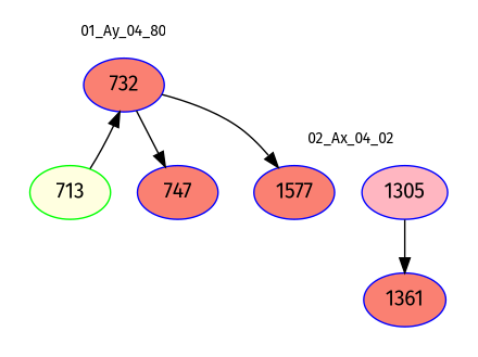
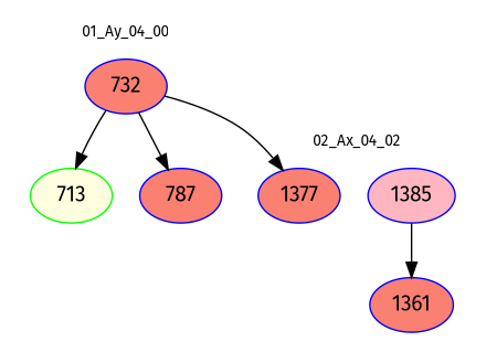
  digraph {
    fontname="Fira Sans"
    node [color=blue fillcolor=salmon fontname="Fira Sans" style=filled]
    edge [color=black fontname="Fira Sans"]
    n1 [label=732]
    n2 [color=green fillcolor=lightyellow label=713]
-   n3 [label=747]
-   n4 [fillcolor=lightpink label=1305]
+   n3 [label=787]
+   n4 [fillcolor=lightpink label=1385]
    n5 [label=1361]
-   n6 [label=1577]
+   n6 [label=1377]
    subgraph cluster_1 {
      color=white
      fontsize=10
-     label="01_Ay_04_80"
+     label="01_Ay_04_00"
      n1
      n2
      n3
    }
    subgraph cluster_2 {
      color=white
      fontsize=10
      label="02_Ax_04_02"
      n4
      n5
      n6
    }
-   n2 -> n1
+   n1 -> n2
    n1 -> n3
    n1 -> n6
    n4 -> n5
  }
